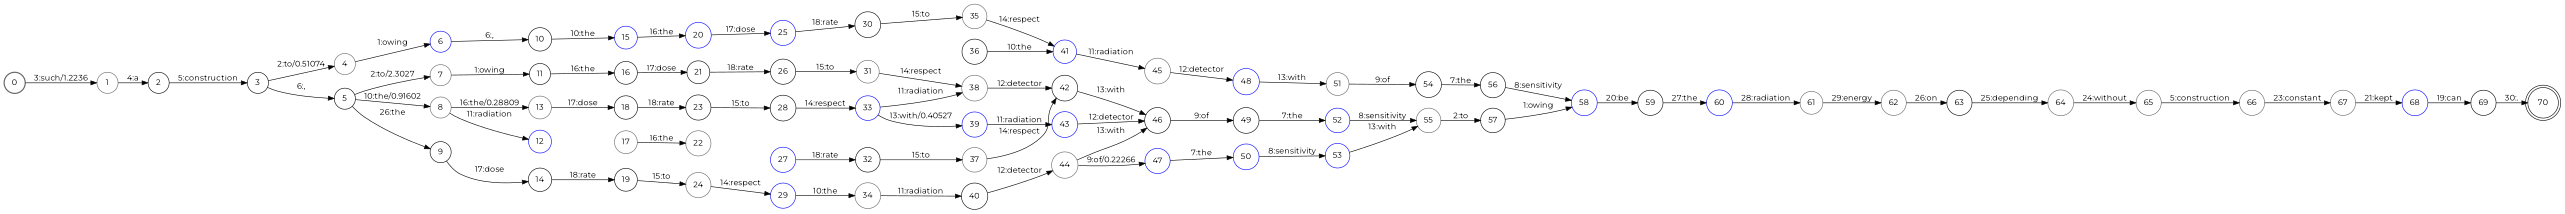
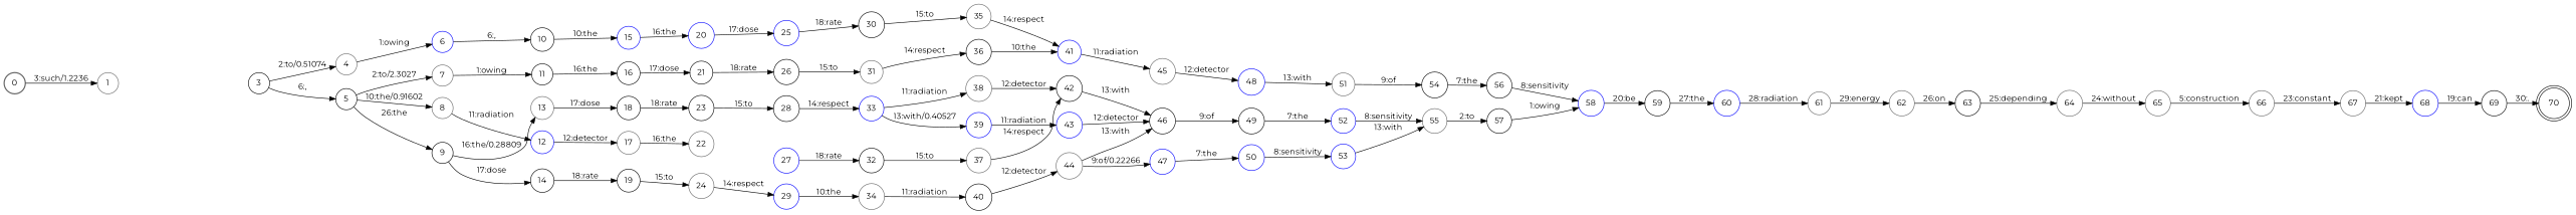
  digraph {
    fontname=Montserrat
    nodesep=0.25
    rankdir=LR
    ranksep=0.4
    node [color=black fontname=Montserrat fontsize=14 shape=circle style=solid]
    edge [fontname=Montserrat fontsize=14]
    n1 [color=gray40 label=0 style=bold]
    n2 [color=gray40 label=1]
-   n3 [label=2]
    n4 [label=3]
    n5 [label=5]
    n6 [color=gray40 label=4]
    n7 [color=gray40 label=8]
    n8 [label=9]
    n9 [color=gray40 label=7]
    n10 [color=blue label=6]
    n11 [color=gray40 label=13]
    n12 [color=blue label=12]
    n13 [label=14]
    n14 [label=11]
    n15 [label=10]
    n16 [color=blue label=15]
    n17 [label=18]
    n18 [color=gray40 label=17]
    n19 [label=19]
    n20 [label=16]
    n21 [color=blue label=20]
    n22 [label=21]
    n23 [label=23]
    n24 [color=gray40 label=22]
    n25 [color=gray40 label=24]
    n26 [color=blue label=25]
    n27 [label=26]
    n28 [label=28]
    n29 [color=blue label=29]
    n30 [label=30]
    n31 [color=gray40 label=31]
    n32 [color=blue label=27]
    n33 [label=32]
    n34 [color=blue label=33]
    n35 [color=gray40 label=34]
    n36 [color=gray40 label=35]
    n37 [label=36]
    n38 [color=gray40 label=37]
    n39 [color=gray40 label=38]
    n40 [color=blue label=39]
    n41 [label=40]
    n42 [color=blue label=41]
    n43 [label=42]
    n44 [color=blue label=43]
    n45 [color=gray40 label=44]
    n46 [color=gray40 label=45]
    n47 [label=46]
    n48 [color=blue label=47]
    n49 [color=blue label=48]
    n50 [label=49]
    n51 [color=blue label=50]
    n52 [color=gray40 label=51]
    n53 [color=blue label=52]
    n54 [color=blue label=53]
    n55 [label=54]
    n56 [color=gray40 label=55]
    n57 [label=56]
    n58 [label=57]
    n59 [color=blue label=58]
    n60 [label=59]
    n61 [color=blue label=60]
    n62 [color=gray40 label=61]
    n63 [color=gray40 label=62]
    n64 [label=63]
    n65 [color=gray40 label=64]
    n66 [color=gray40 label=65]
    n67 [color=gray40 label=66]
    n68 [color=gray40 label=67]
    n69 [color=blue label=68]
    n70 [label=69]
    n71 [label=70 shape=doublecircle]
    n1 -> n2 [label="3:such/1.2236"]
-   n2 -> n3 [label="4:a"]
-   n3 -> n4 [label="5:construction"]
    n4 -> n5 [label="6:,"]
    n4 -> n6 [label="2:to/0.51074"]
    n5 -> n7 [label="10:the/0.91602"]
    n5 -> n8 [label="26:the"]
    n5 -> n9 [label="2:to/2.3027"]
    n6 -> n10 [label="1:owing"]
-   n7 -> n11 [label="16:the/0.28809"]
+   n8 -> n11 [label="16:the/0.28809"]
    n7 -> n12 [label="11:radiation"]
    n8 -> n13 [label="17:dose"]
    n9 -> n14 [label="1:owing"]
    n10 -> n15 [label="6:,"]
    n11 -> n17 [label="17:dose"]
+   n12 -> n18 [label="12:detector"]
    n13 -> n19 [label="18:rate"]
    n14 -> n20 [label="16:the"]
    n15 -> n16 [label="10:the"]
    n16 -> n21 [label="16:the"]
    n17 -> n23 [label="18:rate"]
    n18 -> n24 [label="16:the"]
    n19 -> n25 [label="15:to"]
    n20 -> n22 [label="17:dose"]
    n21 -> n26 [label="17:dose"]
    n22 -> n27 [label="18:rate"]
    n23 -> n28 [label="15:to"]
    n25 -> n29 [label="14:respect"]
    n26 -> n30 [label="18:rate"]
    n27 -> n31 [label="15:to"]
    n28 -> n34 [label="14:respect"]
    n29 -> n35 [label="10:the"]
    n30 -> n36 [label="15:to"]
-   n31 -> n39 [label="14:respect"]
+   n31 -> n37 [label="14:respect"]
    n32 -> n33 [label="18:rate"]
    n33 -> n38 [label="15:to"]
    n34 -> n39 [label="11:radiation"]
    n34 -> n40 [label="13:with/0.40527"]
    n35 -> n41 [label="11:radiation"]
    n36 -> n42 [label="14:respect"]
    n37 -> n42 [label="10:the"]
    n38 -> n43 [label="14:respect"]
    n39 -> n43 [label="12:detector"]
    n40 -> n44 [label="11:radiation"]
    n41 -> n45 [label="12:detector"]
    n42 -> n46 [label="11:radiation"]
    n43 -> n47 [label="13:with"]
    n44 -> n47 [label="12:detector"]
    n45 -> n47 [label="13:with"]
    n45 -> n48 [label="9:of/0.22266"]
    n46 -> n49 [label="12:detector"]
    n47 -> n50 [label="9:of"]
    n48 -> n51 [label="7:the"]
    n49 -> n52 [label="13:with"]
    n50 -> n53 [label="7:the"]
    n51 -> n54 [label="8:sensitivity"]
    n52 -> n55 [label="9:of"]
    n53 -> n56 [label="8:sensitivity"]
    n54 -> n56 [label="13:with"]
    n55 -> n57 [label="7:the"]
    n56 -> n58 [label="2:to"]
    n57 -> n59 [label="8:sensitivity"]
    n58 -> n59 [label="1:owing"]
    n59 -> n60 [label="20:be"]
    n60 -> n61 [label="27:the"]
    n61 -> n62 [label="28:radiation"]
    n62 -> n63 [label="29:energy"]
    n63 -> n64 [label="26:on"]
    n64 -> n65 [label="25:depending"]
    n65 -> n66 [label="24:without"]
    n66 -> n67 [label="5:construction"]
    n67 -> n68 [label="23:constant"]
    n68 -> n69 [label="21:kept"]
    n69 -> n70 [label="19:can"]
    n70 -> n71 [label="30:."]
  }
